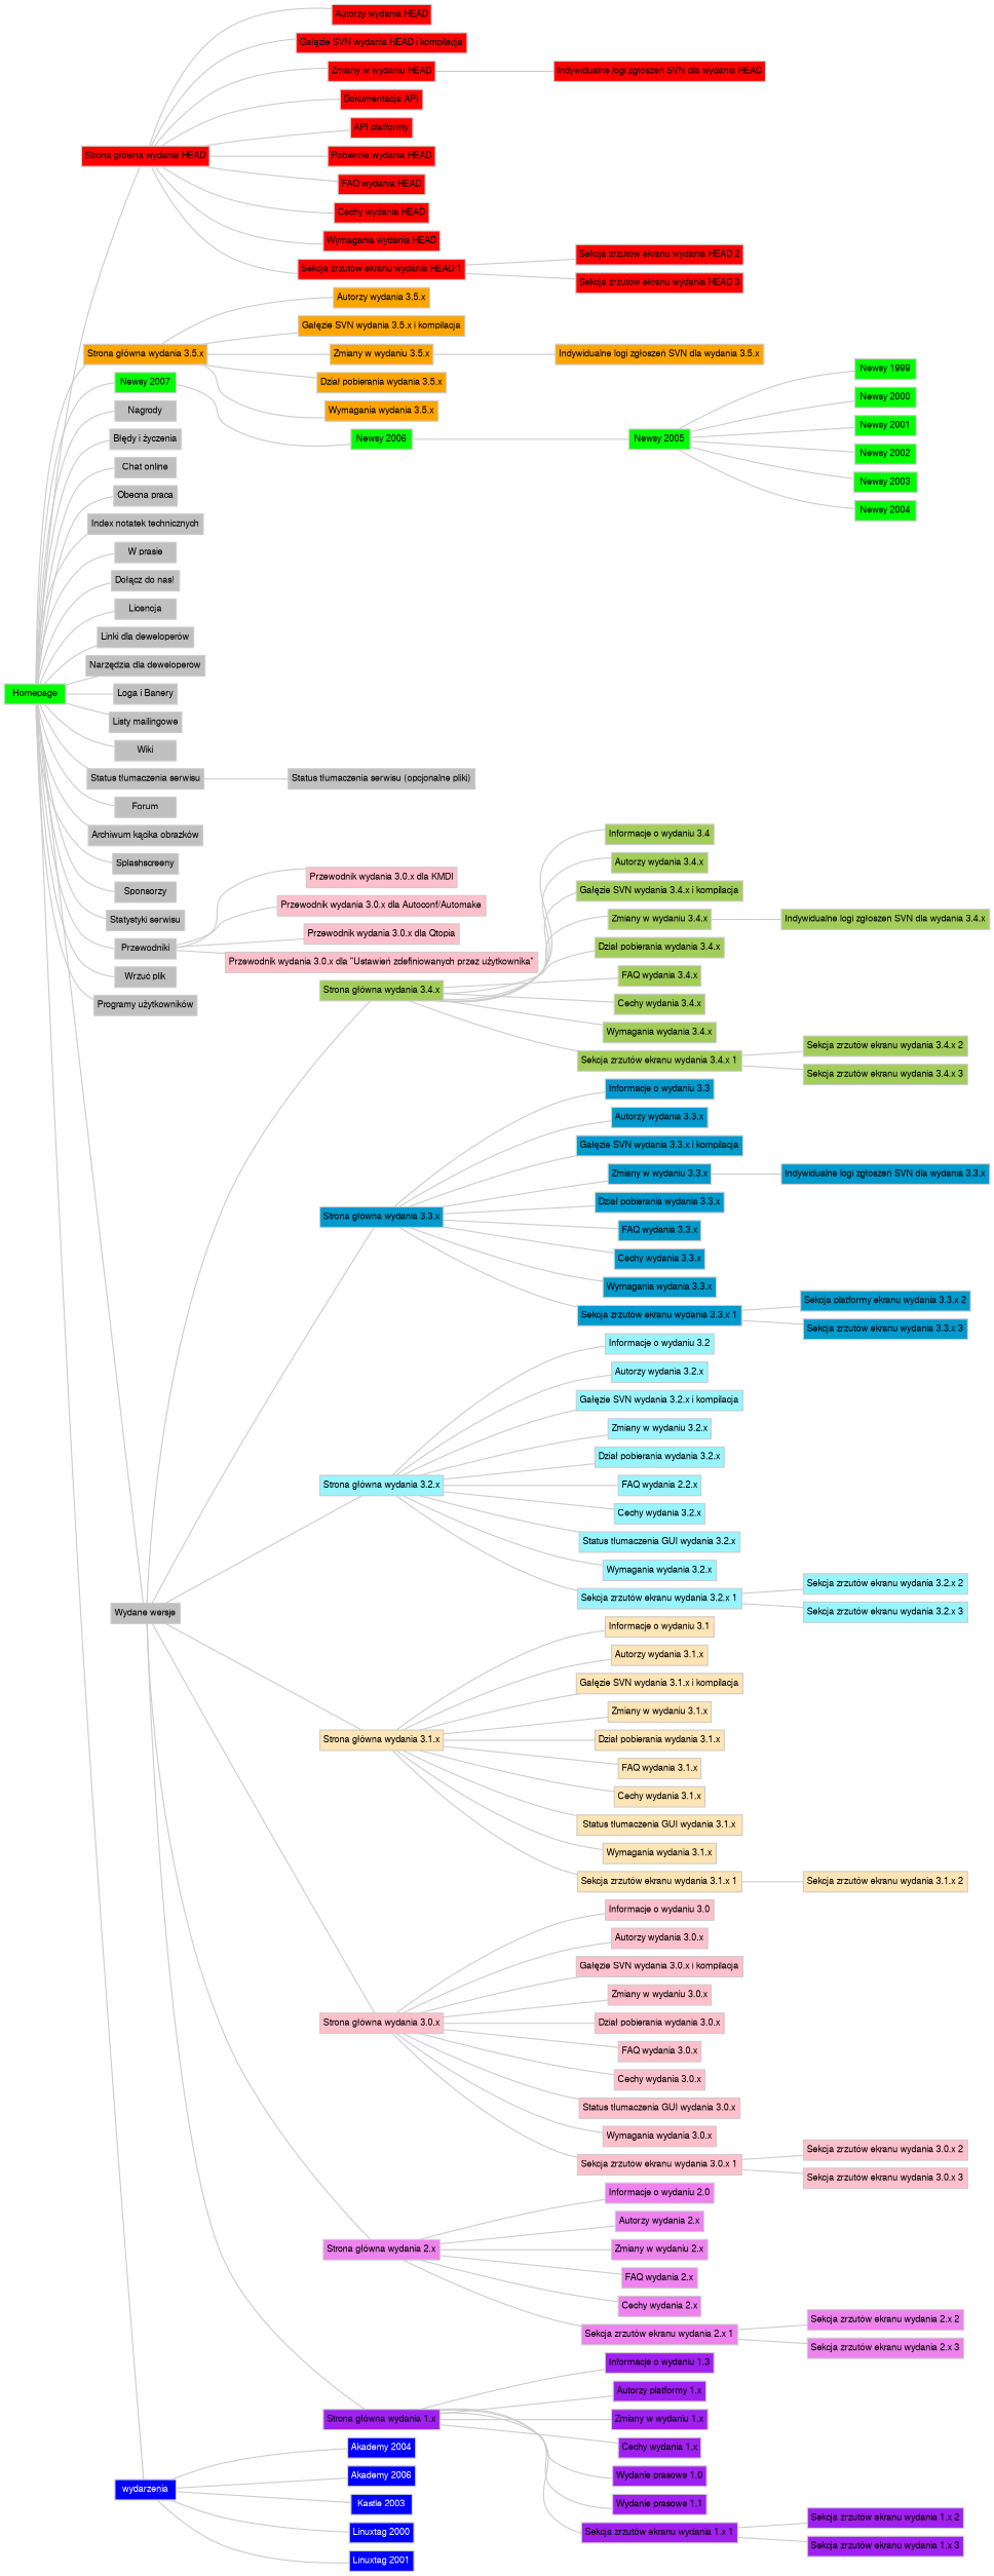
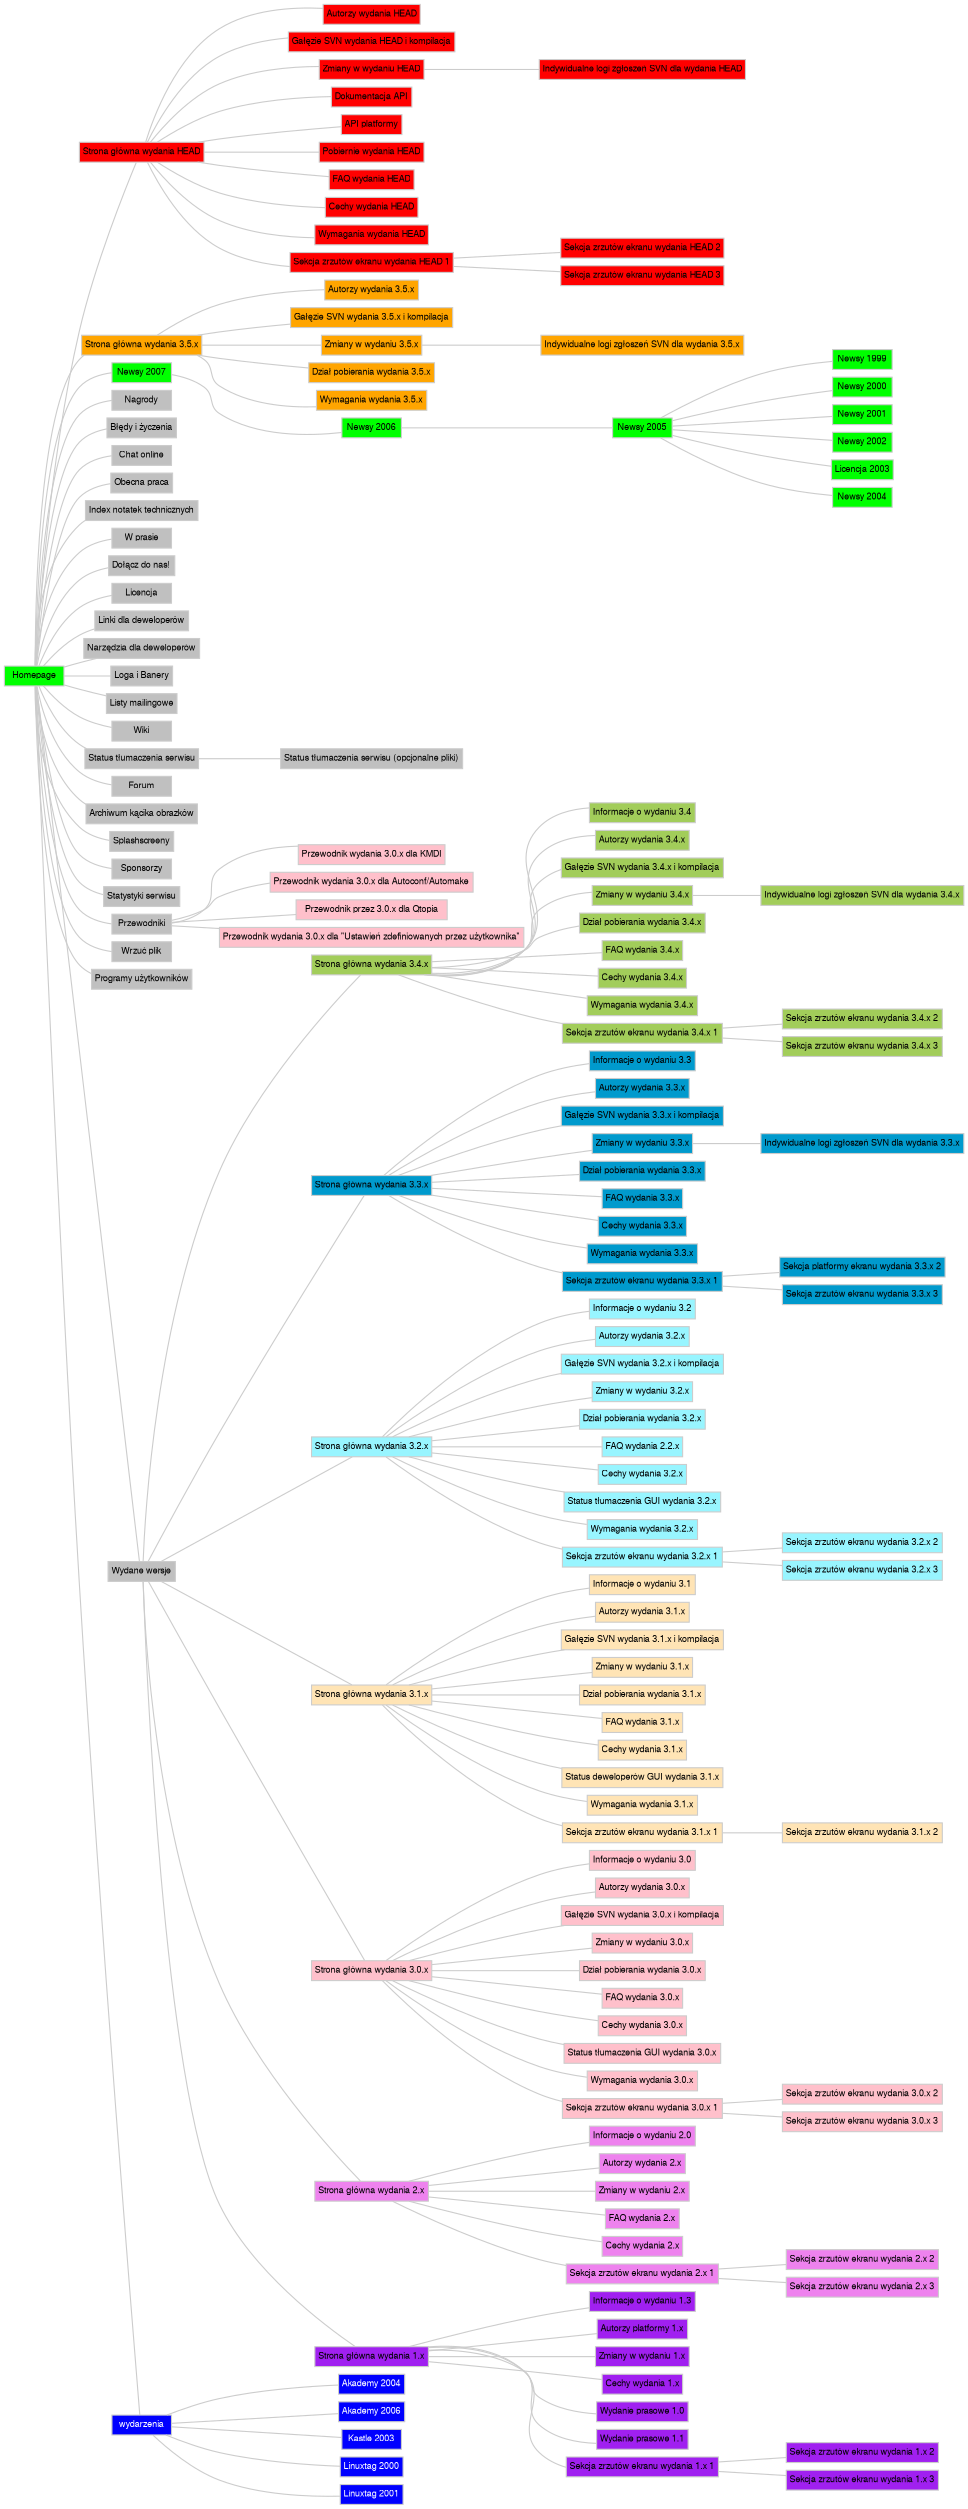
  digraph {
    nodesep=0.1
    rankdir=LR
    ranksep=0.2
    node [color="#cccccc" fillcolor=gray fontname=FreeSans fontsize=8 margin=0.04 shape=box style=filled]
    edge [arrowhead=none color="#cccccc"]
    n1 [fillcolor=red height=0.25 label="Autorzy wydania HEAD"]
    n2 [fillcolor=red height=0.25 label="Strona główna wydania HEAD"]
    n3 [fillcolor=red height=0.25 label="Gałęzie SVN wydania HEAD i kompilacja"]
    n4 [fillcolor=red height=0.25 label="Zmiany w wydaniu HEAD"]
    n5 [fillcolor=red height=0.25 label="Dokumentacja API"]
    n6 [fillcolor=red height=0.25 label="API platformy"]
    n7 [fillcolor=red height=0.25 label="Pobiernie wydania HEAD"]
    n8 [fillcolor=red height=0.25 label="FAQ wydania HEAD"]
    n9 [fillcolor=red height=0.25 label="Cechy wydania HEAD"]
    n10 [fillcolor=red height=0.25 label="Wymagania wydania HEAD"]
    n11 [fillcolor=red height=0.25 label="Sekcja zrzutów ekranu wydania HEAD 1"]
    n12 [fillcolor=red height=0.25 label="Indywidualne logi zgłoszeń SVN dla wydania HEAD"]
    n13 [fillcolor=red height=0.25 label="Sekcja zrzutów ekranu wydania HEAD 2"]
    n14 [fillcolor=red height=0.25 label="Sekcja zrzutów ekranu wydania HEAD 3"]
    n15 [fillcolor=green height=0.25 label=Homepage]
    n16 [fillcolor=orange height=0.25 label="Strona główna wydania 3.5.x"]
    n17 [fillcolor=green height=0.25 label="Newsy 2007"]
    n18 [height=0.25 label=Nagrody]
    n19 [height=0.25 label="Błędy i życzenia"]
    n20 [height=0.25 label="Chat online"]
    n21 [height=0.25 label="Obecna praca"]
    n22 [height=0.25 label="Index notatek technicznych"]
    n23 [height=0.25 label="W prasie"]
    n24 [height=0.25 label="Dołącz do nas!"]
    n25 [height=0.25 label=Licencja]
    n26 [height=0.25 label="Linki dla deweloperów"]
    n27 [height=0.25 label="Narzędzia dla deweloperów"]
    n28 [height=0.25 label="Loga i Banery"]
    n29 [height=0.25 label="Listy mailingowe"]
    n30 [height=0.25 label=Wiki]
    n31 [height=0.25 label="Status tłumaczenia serwisu"]
    n32 [height=0.25 label=Forum]
    n33 [height=0.25 label="Archiwum kącika obrazków"]
    n34 [height=0.25 label=Splashscreeny]
    n35 [height=0.25 label=Sponsorzy]
    n36 [height=0.25 label="Statystyki serwisu"]
    n37 [height=0.25 label=Przewodniki]
    n38 [height=0.25 label="Wrzuć plik"]
    n39 [height=0.25 label="Programy użytkowników"]
    n40 [height=0.25 label="Wydane wersje"]
    n41 [fillcolor=blue fontcolor=white height=0.25 label=wydarzenia]
    n42 [fillcolor=orange height=0.25 label="Autorzy wydania 3.5.x"]
    n43 [fillcolor=orange height=0.25 label="Gałęzie SVN wydania 3.5.x i kompilacja"]
    n44 [fillcolor=orange height=0.25 label="Zmiany w wydaniu 3.5.x"]
    n45 [fillcolor=orange height=0.25 label="Dział pobierania wydania 3.5.x"]
    n46 [fillcolor=orange height=0.25 label="Wymagania wydania 3.5.x"]
    n47 [fillcolor=green height=0.25 label="Newsy 2006"]
    n48 [height=0.25 label="Status tłumaczenia serwisu (opcjonalne pliki)"]
    n49 [fillcolor=pink height=0.25 label="Przewodnik wydania 3.0.x dla KMDI"]
    n50 [fillcolor=pink height=0.25 label="Przewodnik wydania 3.0.x dla Autoconf/Automake"]
-   n51 [fillcolor=pink height=0.25 label="Przewodnik wydania 3.0.x dla Qtopia"]
+   n51 [fillcolor=pink height=0.25 label="Przewodnik przez 3.0.x dla Qtopia"]
    n52 [fillcolor=pink height=0.25 label="Przewodnik wydania 3.0.x dla \"Ustawień zdefiniowanych przez użytkownika\""]
    n53 [fillcolor=darkolivegreen3 height=0.25 label="Strona główna wydania 3.4.x"]
    n54 [fillcolor=deepskyblue3 height=0.25 label="Strona główna wydania 3.3.x"]
    n55 [fillcolor=cadetblue1 height=0.25 label="Strona główna wydania 3.2.x"]
    n56 [fillcolor=moccasin height=0.25 label="Strona główna wydania 3.1.x"]
    n57 [fillcolor=pink height=0.25 label="Strona główna wydania 3.0.x"]
    n58 [fillcolor=violet height=0.25 label="Strona główna wydania 2.x"]
    n59 [fillcolor=purple height=0.25 label="Strona główna wydania 1.x"]
    n60 [fillcolor=blue fontcolor=white height=0.25 label="Akademy 2004"]
    n61 [fillcolor=blue fontcolor=white height=0.25 label="Akademy 2006"]
    n62 [fillcolor=blue fontcolor=white height=0.25 label="Kastle 2003"]
    n63 [fillcolor=blue fontcolor=white height=0.25 label="Linuxtag 2000"]
    n64 [fillcolor=blue fontcolor=white height=0.25 label="Linuxtag 2001"]
    n65 [fillcolor=orange height=0.25 label="Indywidualne logi zgłoszeń SVN dla wydania 3.5.x"]
    n66 [fillcolor=green height=0.25 label="Newsy 1999"]
    n67 [fillcolor=green height=0.25 label="Newsy 2005"]
    n68 [fillcolor=green height=0.25 label="Newsy 2000"]
    n69 [fillcolor=green height=0.25 label="Newsy 2001"]
    n70 [fillcolor=green height=0.25 label="Newsy 2002"]
-   n71 [fillcolor=green height=0.25 label="Newsy 2003"]
+   n71 [fillcolor=green height=0.25 label="Licencja 2003"]
    n72 [fillcolor=green height=0.25 label="Newsy 2004"]
    n73 [fillcolor=darkolivegreen3 height=0.25 label="Informacje o wydaniu 3.4"]
    n74 [fillcolor=darkolivegreen3 height=0.25 label="Autorzy wydania 3.4.x"]
    n75 [fillcolor=darkolivegreen3 height=0.25 label="Gałęzie SVN wydania 3.4.x i kompilacja"]
    n76 [fillcolor=darkolivegreen3 height=0.25 label="Zmiany w wydaniu 3.4.x"]
    n77 [fillcolor=darkolivegreen3 height=0.25 label="Dział pobierania wydania 3.4.x"]
    n78 [fillcolor=darkolivegreen3 height=0.25 label="FAQ wydania 3.4.x"]
    n79 [fillcolor=darkolivegreen3 height=0.25 label="Cechy wydania 3.4.x"]
    n80 [fillcolor=darkolivegreen3 height=0.25 label="Wymagania wydania 3.4.x"]
    n81 [fillcolor=darkolivegreen3 height=0.25 label="Sekcja zrzutów ekranu wydania 3.4.x 1"]
    n82 [fillcolor=deepskyblue3 height=0.25 label="Informacje o wydaniu 3.3"]
    n83 [fillcolor=deepskyblue3 height=0.25 label="Autorzy wydania 3.3.x"]
    n84 [fillcolor=deepskyblue3 height=0.25 label="Gałęzie SVN wydania 3.3.x i kompilacja"]
    n85 [fillcolor=deepskyblue3 height=0.25 label="Zmiany w wydaniu 3.3.x"]
    n86 [fillcolor=deepskyblue3 height=0.25 label="Dział pobierania wydania 3.3.x"]
    n87 [fillcolor=deepskyblue3 height=0.25 label="FAQ wydania 3.3.x"]
    n88 [fillcolor=deepskyblue3 height=0.25 label="Cechy wydania 3.3.x"]
    n89 [fillcolor=deepskyblue3 height=0.25 label="Wymagania wydania 3.3.x"]
    n90 [fillcolor=deepskyblue3 height=0.25 label="Sekcja zrzutów ekranu wydania 3.3.x 1"]
    n91 [fillcolor=cadetblue1 height=0.25 label="Informacje o wydaniu 3.2"]
    n92 [fillcolor=cadetblue1 height=0.25 label="Autorzy wydania 3.2.x"]
    n93 [fillcolor=cadetblue1 height=0.25 label="Gałęzie SVN wydania 3.2.x i kompilacja"]
    n94 [fillcolor=cadetblue1 height=0.25 label="Zmiany w wydaniu 3.2.x"]
    n95 [fillcolor=cadetblue1 height=0.25 label="Dział pobierania wydania 3.2.x"]
    n96 [fillcolor=cadetblue1 height=0.25 label="FAQ wydania 2.2.x"]
    n97 [fillcolor=cadetblue1 height=0.25 label="Cechy wydania 3.2.x"]
    n98 [fillcolor=cadetblue1 height=0.25 label="Status tłumaczenia GUI wydania 3.2.x"]
    n99 [fillcolor=cadetblue1 height=0.25 label="Wymagania wydania 3.2.x"]
    n100 [fillcolor=cadetblue1 height=0.25 label="Sekcja zrzutów ekranu wydania 3.2.x 1"]
    n101 [fillcolor=moccasin height=0.25 label="Informacje o wydaniu 3.1"]
    n102 [fillcolor=moccasin height=0.25 label="Autorzy wydania 3.1.x"]
    n103 [fillcolor=moccasin height=0.25 label="Gałęzie SVN wydania 3.1.x i kompilacja"]
    n104 [fillcolor=moccasin height=0.25 label="Zmiany w wydaniu 3.1.x"]
    n105 [fillcolor=moccasin height=0.25 label="Dział pobierania wydania 3.1.x"]
    n106 [fillcolor=moccasin height=0.25 label="FAQ wydania 3.1.x"]
    n107 [fillcolor=moccasin height=0.25 label="Cechy wydania 3.1.x"]
-   n108 [fillcolor=moccasin height=0.25 label="Status tłumaczenia GUI wydania 3.1.x"]
+   n108 [fillcolor=moccasin height=0.25 label="Status deweloperów GUI wydania 3.1.x"]
    n109 [fillcolor=moccasin height=0.25 label="Wymagania wydania 3.1.x"]
    n110 [fillcolor=moccasin height=0.25 label="Sekcja zrzutów ekranu wydania 3.1.x 1"]
    n111 [fillcolor=pink height=0.25 label="Informacje o wydaniu 3.0"]
    n112 [fillcolor=pink height=0.25 label="Autorzy wydania 3.0.x"]
    n113 [fillcolor=pink height=0.25 label="Gałęzie SVN wydania 3.0.x i kompilacja"]
    n114 [fillcolor=pink height=0.25 label="Zmiany w wydaniu 3.0.x"]
    n115 [fillcolor=pink height=0.25 label="Dział pobierania wydania 3.0.x"]
    n116 [fillcolor=pink height=0.25 label="FAQ wydania 3.0.x"]
    n117 [fillcolor=pink height=0.25 label="Cechy wydania 3.0.x"]
    n118 [fillcolor=pink height=0.25 label="Status tłumaczenia GUI wydania 3.0.x"]
    n119 [fillcolor=pink height=0.25 label="Wymagania wydania 3.0.x"]
    n120 [fillcolor=pink height=0.25 label="Sekcja zrzutów ekranu wydania 3.0.x 1"]
    n121 [fillcolor=violet height=0.25 label="Informacje o wydaniu 2.0"]
    n122 [fillcolor=violet height=0.25 label="Autorzy wydania 2.x"]
    n123 [fillcolor=violet height=0.25 label="Zmiany w wydaniu 2.x"]
    n124 [fillcolor=violet height=0.25 label="FAQ wydania 2.x"]
    n125 [fillcolor=violet height=0.25 label="Cechy wydania 2.x"]
    n126 [fillcolor=violet height=0.25 label="Sekcja zrzutów ekranu wydania 2.x 1"]
    n127 [fillcolor=purple height=0.25 label="Informacje o wydaniu 1.3"]
    n128 [fillcolor=purple height=0.25 label="Autorzy platformy 1.x"]
    n129 [fillcolor=purple height=0.25 label="Zmiany w wydaniu 1.x"]
    n130 [fillcolor=purple height=0.25 label="Cechy wydania 1.x"]
    n131 [fillcolor=purple height=0.25 label="Wydanie prasowe 1.0"]
    n132 [fillcolor=purple height=0.25 label="Wydanie prasowe 1.1"]
    n133 [fillcolor=purple height=0.25 label="Sekcja zrzutów ekranu wydania 1.x 1"]
    n134 [fillcolor=darkolivegreen3 height=0.25 label="Indywidualne logi zgłoszeń SVN dla wydania 3.4.x"]
    n135 [fillcolor=darkolivegreen3 height=0.25 label="Sekcja zrzutów ekranu wydania 3.4.x 2"]
    n136 [fillcolor=darkolivegreen3 height=0.25 label="Sekcja zrzutów ekranu wydania 3.4.x 3"]
    n137 [fillcolor=deepskyblue3 height=0.25 label="Indywidualne logi zgłoszeń SVN dla wydania 3.3.x"]
    n138 [fillcolor=deepskyblue3 height=0.25 label="Sekcja platformy ekranu wydania 3.3.x 2"]
    n139 [fillcolor=deepskyblue3 height=0.25 label="Sekcja zrzutów ekranu wydania 3.3.x 3"]
    n140 [fillcolor=cadetblue1 height=0.25 label="Sekcja zrzutów ekranu wydania 3.2.x 2"]
    n141 [fillcolor=cadetblue1 height=0.25 label="Sekcja zrzutów ekranu wydania 3.2.x 3"]
    n142 [fillcolor=moccasin height=0.25 label="Sekcja zrzutów ekranu wydania 3.1.x 2"]
    n143 [fillcolor=pink height=0.25 label="Sekcja zrzutów ekranu wydania 3.0.x 2"]
    n144 [fillcolor=pink height=0.25 label="Sekcja zrzutów ekranu wydania 3.0.x 3"]
    n145 [fillcolor=violet height=0.25 label="Sekcja zrzutów ekranu wydania 2.x 2"]
    n146 [fillcolor=violet height=0.25 label="Sekcja zrzutów ekranu wydania 2.x 3"]
    n147 [fillcolor=purple height=0.25 label="Sekcja zrzutów ekranu wydania 1.x 2"]
    n148 [fillcolor=purple height=0.25 label="Sekcja zrzutów ekranu wydania 1.x 3"]
    n2 -> n1
    n2 -> n3
    n2 -> n4
    n2 -> n5
    n2 -> n6
    n2 -> n7
    n2 -> n8
    n2 -> n9
    n2 -> n10
    n2 -> n11
    n4 -> n12
    n11 -> n13
    n11 -> n14
    n15 -> n2
    n15 -> n16
    n15 -> n17
    n15 -> n18
    n15 -> n19
    n15 -> n20
    n15 -> n21
    n15 -> n22
    n15 -> n23
    n15 -> n24
    n15 -> n25
    n15 -> n26
    n15 -> n27
    n15 -> n28
    n15 -> n29
    n15 -> n30
    n15 -> n31
    n15 -> n32
    n15 -> n33
    n15 -> n34
    n15 -> n35
    n15 -> n36
    n15 -> n37
    n15 -> n38
    n15 -> n39
    n15 -> n40
    n15 -> n41
    n16 -> n42
    n16 -> n43
    n16 -> n44
    n16 -> n45
    n16 -> n46
    n17 -> n47
    n31 -> n48
    n37 -> n49
    n37 -> n50
    n37 -> n51
    n37 -> n52
    n40 -> n53
    n40 -> n54
    n40 -> n55
    n40 -> n56
    n40 -> n57
    n40 -> n58
    n40 -> n59
    n41 -> n60
    n41 -> n61
    n41 -> n62
    n41 -> n63
    n41 -> n64
    n44 -> n65
    n47 -> n67
    n53 -> n73
    n53 -> n74
    n53 -> n75
    n53 -> n76
    n53 -> n77
    n53 -> n78
    n53 -> n79
    n53 -> n80
    n53 -> n81
    n54 -> n82
    n54 -> n83
    n54 -> n84
    n54 -> n85
    n54 -> n86
    n54 -> n87
    n54 -> n88
    n54 -> n89
    n54 -> n90
    n55 -> n91
    n55 -> n92
    n55 -> n93
    n55 -> n94
    n55 -> n95
    n55 -> n96
    n55 -> n97
    n55 -> n98
    n55 -> n99
    n55 -> n100
    n56 -> n101
    n56 -> n102
    n56 -> n103
    n56 -> n104
    n56 -> n105
    n56 -> n106
    n56 -> n107
    n56 -> n108
    n56 -> n109
    n56 -> n110
    n57 -> n111
    n57 -> n112
    n57 -> n113
    n57 -> n114
    n57 -> n115
    n57 -> n116
    n57 -> n117
    n57 -> n118
    n57 -> n119
    n57 -> n120
    n58 -> n121
    n58 -> n122
    n58 -> n123
    n58 -> n124
    n58 -> n125
    n58 -> n126
    n59 -> n127
    n59 -> n128
    n59 -> n129
    n59 -> n130
    n59 -> n131
    n59 -> n132
    n59 -> n133
    n67 -> n66
    n67 -> n68
    n67 -> n69
    n67 -> n70
    n67 -> n71
    n67 -> n72
    n76 -> n134
    n81 -> n135
    n81 -> n136
    n85 -> n137
    n90 -> n138
    n90 -> n139
    n100 -> n140
    n100 -> n141
    n110 -> n142
    n120 -> n143
    n120 -> n144
    n126 -> n145
    n126 -> n146
    n133 -> n147
    n133 -> n148
  }
